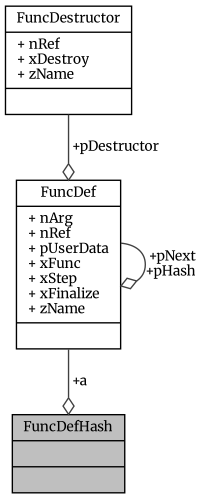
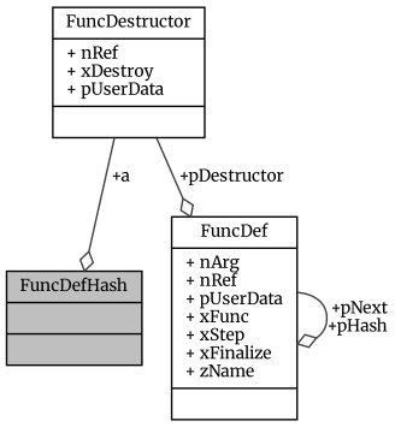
  digraph {
    fontname=Merriweather
    node [color=black fillcolor=white fontname=Merriweather fontsize=10 shape=record style=filled]
    edge [arrowhead=odiamond color=grey25 fontname=Merriweather fontsize=10 labelfontname=FreeSans labelfontsize=10 style=solid]
    n1 [fillcolor=grey75 fontcolor=black height=0.2 label="{FuncDefHash\n||}" width=0.4]
    n2 [height=0.2 label="{FuncDef\n|+ nArg\l+ nRef\l+ pUserData\l+ xFunc\l+ xStep\l+ xFinalize\l+ zName\l|}" width=0.4]
-   n3 [height=0.2 label="{FuncDestructor\n|+ nRef\l+ xDestroy\l+ zName\l|}" width=0.4]
-   n2 -> n1 [label=" +a"]
+   n3 [height=0.2 label="{FuncDestructor\n|+ nRef\l+ xDestroy\l+ pUserData\l|}" width=0.4]
+   n3 -> n1 [label=" +a"]
    n2 -> n2 [label=" +pNext\n+pHash"]
    n3 -> n2 [label=" +pDestructor"]
  }
